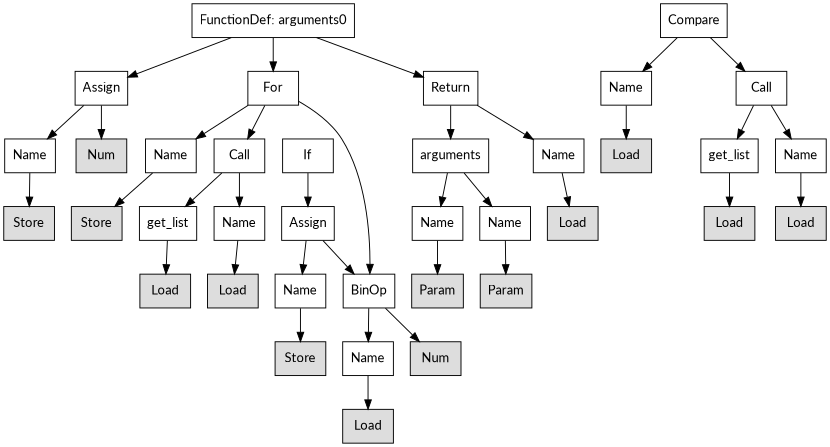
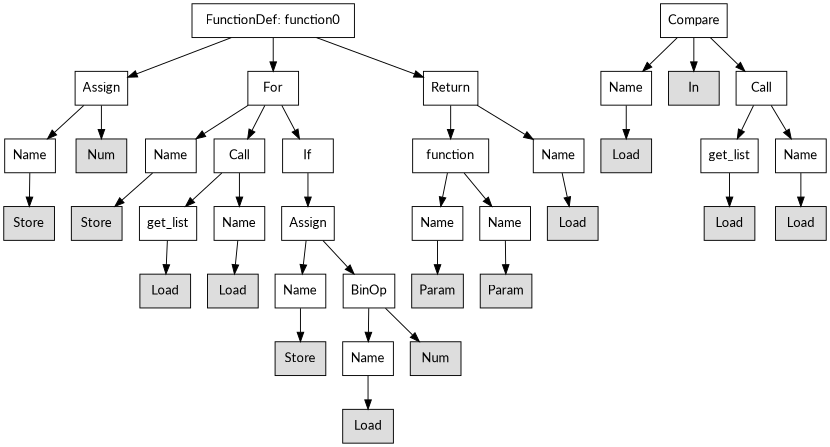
  digraph {
    fontname=Lato
    node [fontname=Lato shape=rect]
    edge [fontname=Lato]
-   n1 [label="FunctionDef: arguments0"]
+   n1 [label="FunctionDef: function0"]
    n2 [label=Assign]
    n3 [label=For]
    n4 [label=Return]
-   n5 [label=arguments]
+   n5 [label=function]
    n6 [label=Name]
    n7 [label=Name]
    n8 [label=Name]
    n9 [fillcolor="#dddddd" label=Num style=filled]
    n10 [label=Name]
    n11 [label=Call]
    n12 [label=If]
    n13 [label=Name]
    n14 [fillcolor="#dddddd" label=Param style=filled]
    n15 [fillcolor="#dddddd" label=Param style=filled]
    n16 [fillcolor="#dddddd" label=Store style=filled]
    n17 [fillcolor="#dddddd" label=Store style=filled]
    n18 [label=get_list]
    n19 [label=Name]
    n20 [label=Assign]
    n21 [fillcolor="#dddddd" label=Load style=filled]
    n22 [fillcolor="#dddddd" label=Load style=filled]
    n23 [fillcolor="#dddddd" label=Load style=filled]
    n24 [label=Compare]
    n25 [label=Name]
+   n26 [fillcolor="#dddddd" label=In style=filled]
    n27 [label=Call]
    n28 [label=Name]
    n29 [label=BinOp]
    n30 [fillcolor="#dddddd" label=Load style=filled]
    n31 [label=get_list]
    n32 [label=Name]
    n33 [fillcolor="#dddddd" label=Store style=filled]
    n34 [label=Name]
    n35 [fillcolor="#dddddd" label=Num style=filled]
    n36 [fillcolor="#dddddd" label=Load style=filled]
    n37 [fillcolor="#dddddd" label=Load style=filled]
    n38 [fillcolor="#dddddd" label=Load style=filled]
    n1 -> n2
    n1 -> n3
    n1 -> n4
    n2 -> n8
    n2 -> n9
    n3 -> n10
    n3 -> n11
-   n3 -> n29
+   n3 -> n12
    n4 -> n5
    n4 -> n13
    n5 -> n6
    n5 -> n7
    n6 -> n14
    n7 -> n15
    n8 -> n16
    n10 -> n17
    n11 -> n18
    n11 -> n19
    n12 -> n20
    n13 -> n21
    n18 -> n22
    n19 -> n23
    n20 -> n28
    n20 -> n29
    n24 -> n25
+   n24 -> n26
    n24 -> n27
    n25 -> n30
    n27 -> n31
    n27 -> n32
    n28 -> n33
    n29 -> n34
    n29 -> n35
    n31 -> n36
    n32 -> n37
    n34 -> n38
  }
